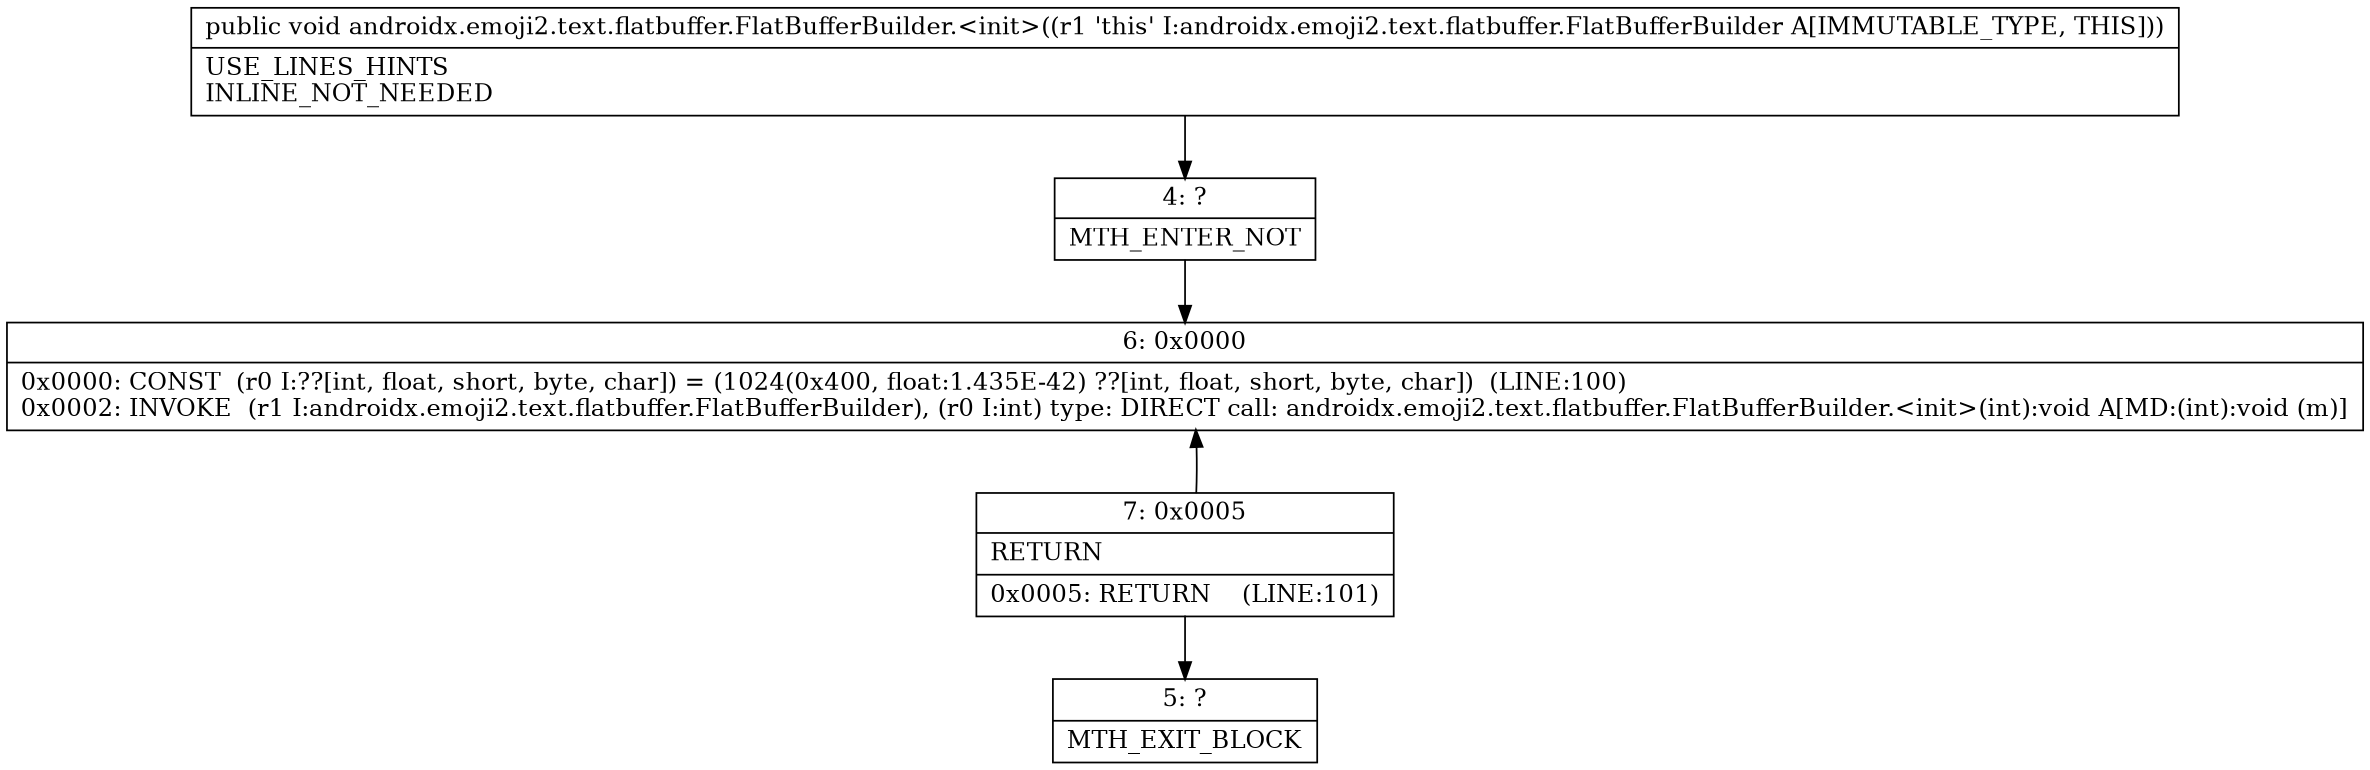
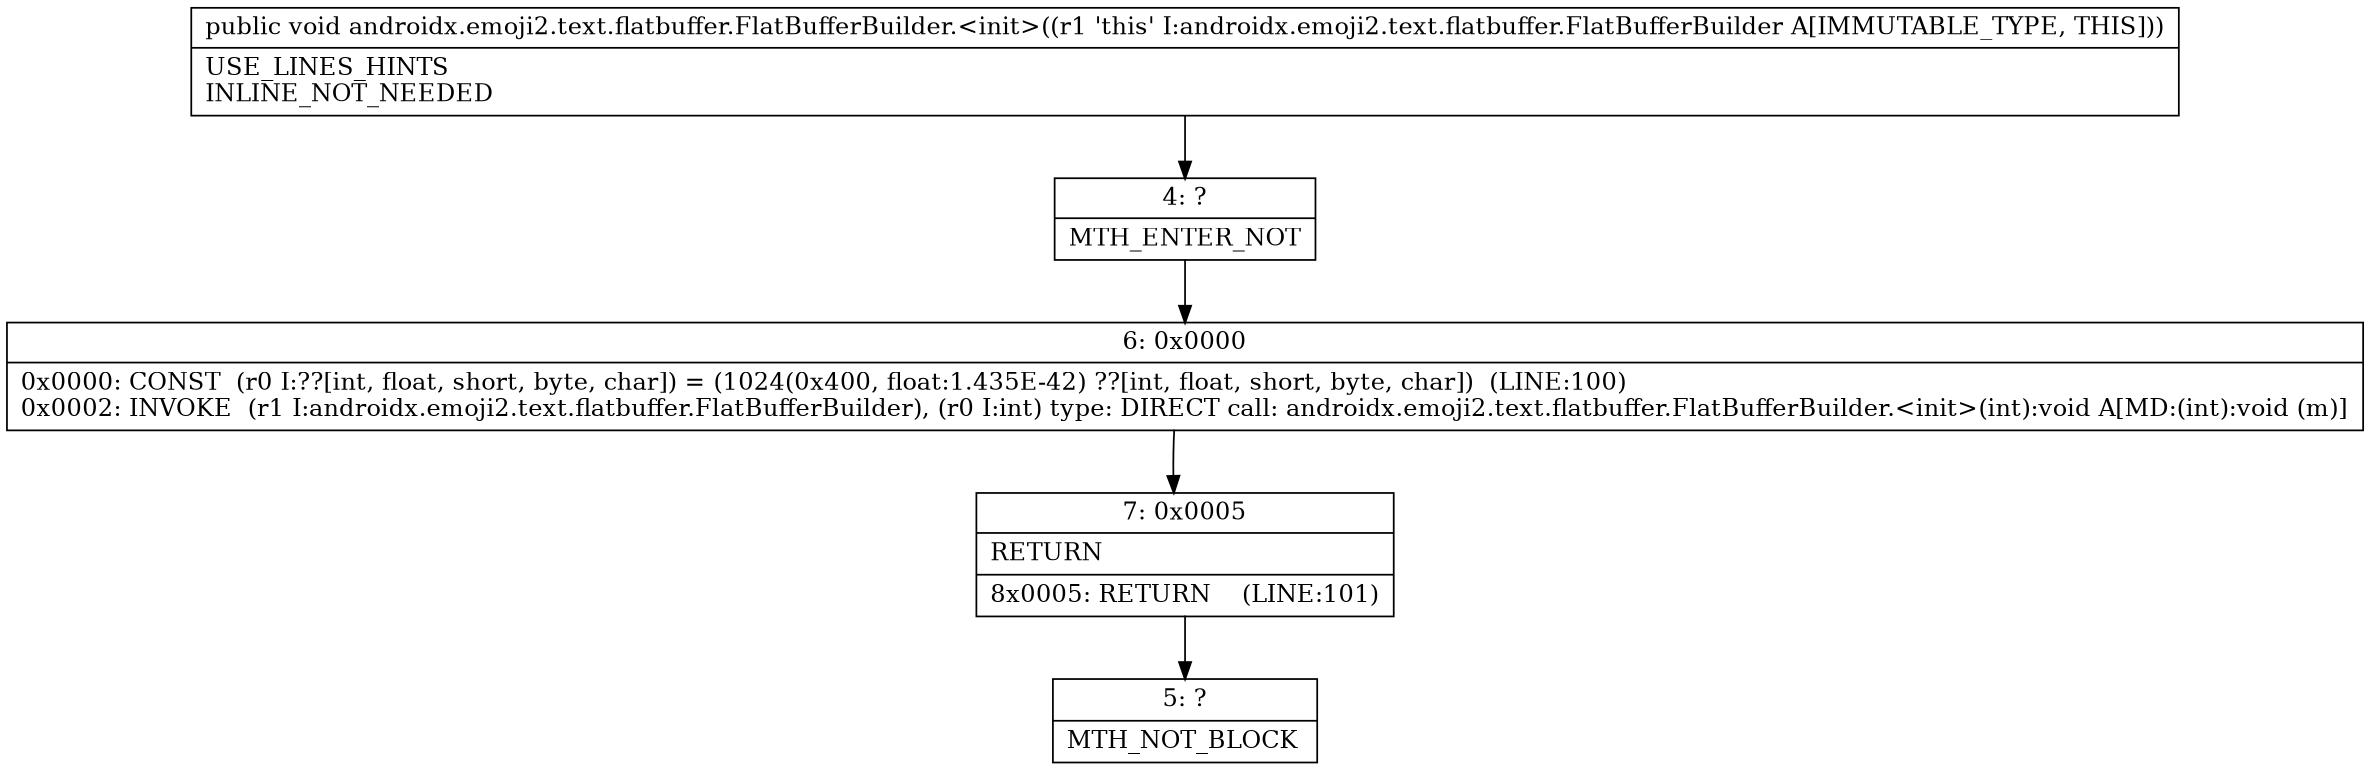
  digraph {
    node [shape=record]
    n1 [label="{4\:\ ?|MTH_ENTER_NOT\l}"]
    n2 [label="{6\:\ 0x0000|0x0000: CONST  (r0 I:??[int, float, short, byte, char]) = (1024(0x400, float:1.435E\-42) ??[int, float, short, byte, char])  (LINE:100)\l0x0002: INVOKE  (r1 I:androidx.emoji2.text.flatbuffer.FlatBufferBuilder), (r0 I:int) type: DIRECT call: androidx.emoji2.text.flatbuffer.FlatBufferBuilder.\<init\>(int):void A[MD:(int):void (m)]\l}"]
-   n3 [label="{7\:\ 0x0005|RETURN\l|0x0005: RETURN    (LINE:101)\l}"]
-   n4 [label="{5\:\ ?|MTH_EXIT_BLOCK\l}"]
+   n3 [label="{7\:\ 0x0005|RETURN\l|8x0005: RETURN    (LINE:101)\l}"]
+   n4 [label="{5\:\ ?|MTH_NOT_BLOCK\l}"]
    n5 [label="{public void androidx.emoji2.text.flatbuffer.FlatBufferBuilder.\<init\>((r1 'this' I:androidx.emoji2.text.flatbuffer.FlatBufferBuilder A[IMMUTABLE_TYPE, THIS]))  | USE_LINES_HINTS\lINLINE_NOT_NEEDED\l}"]
    n1 -> n2
-   n3 -> n2
+   n2 -> n3
    n3 -> n4
    n5 -> n1
  }
